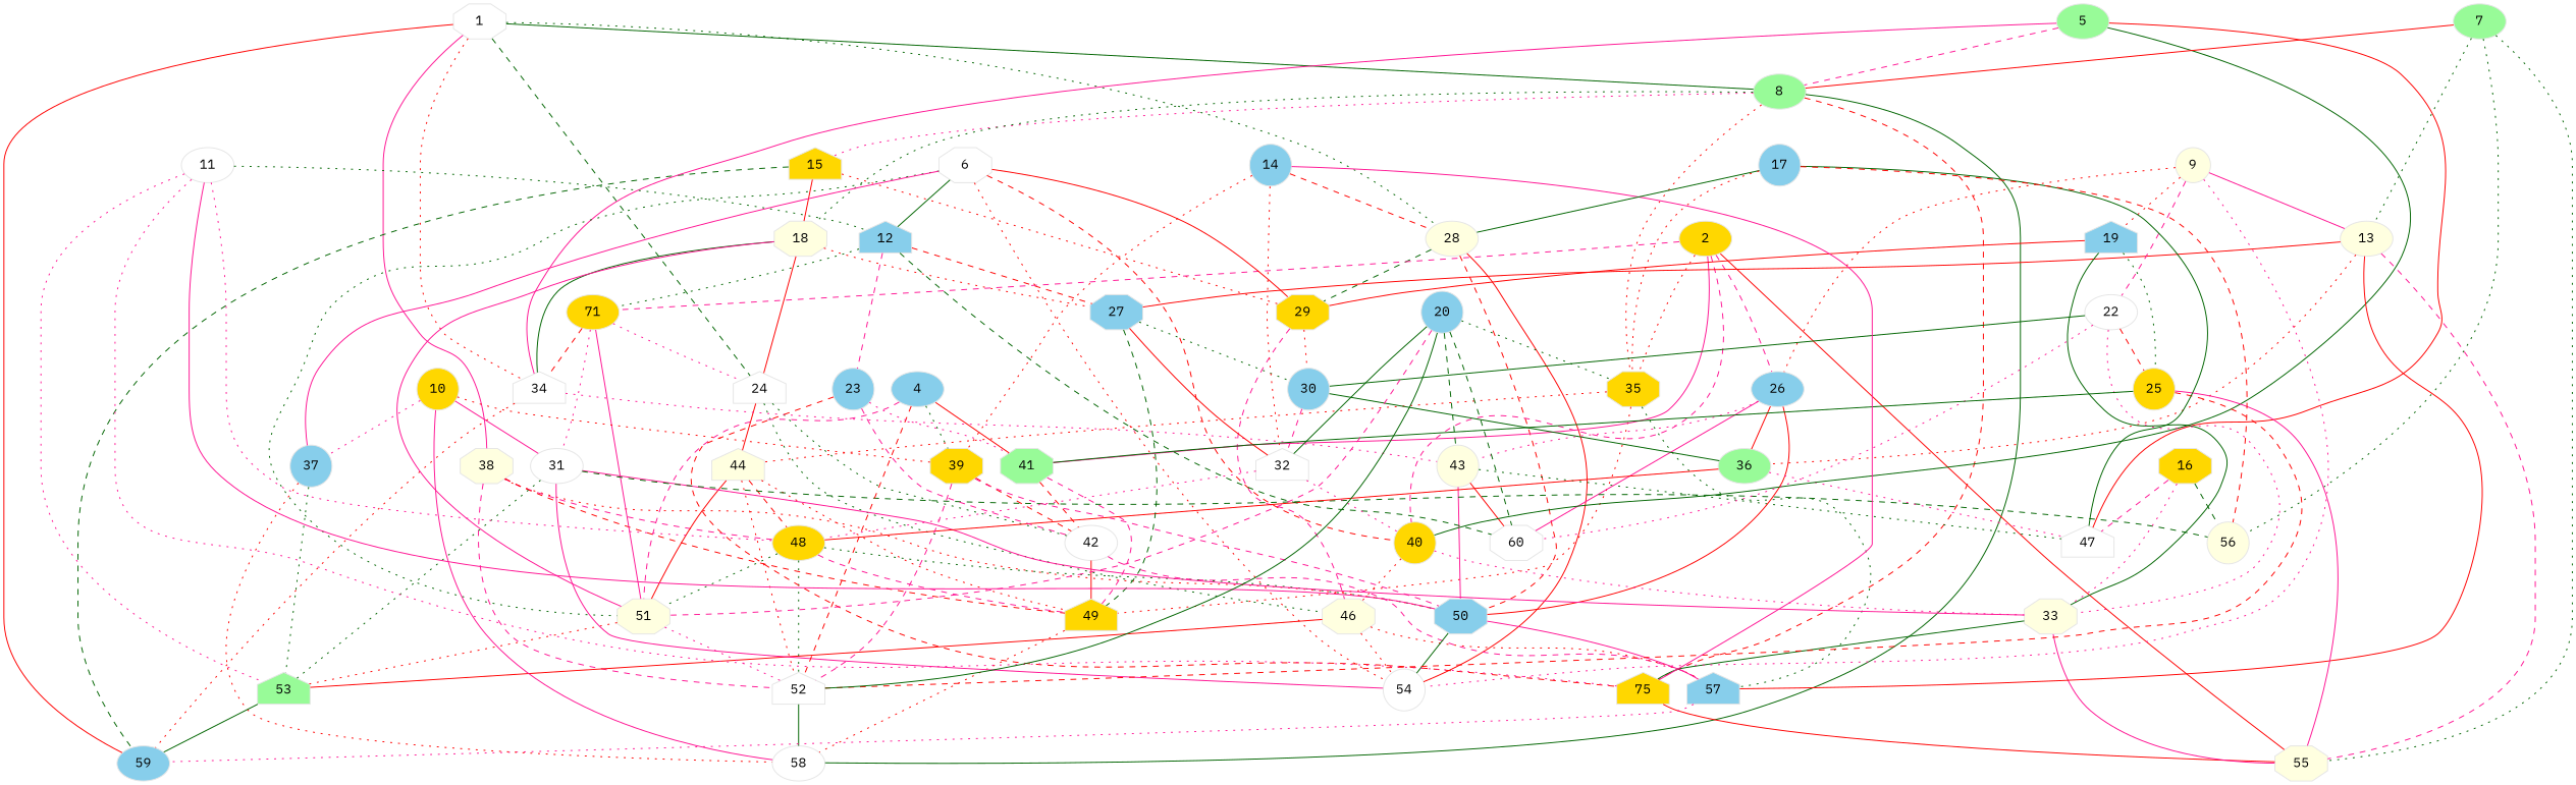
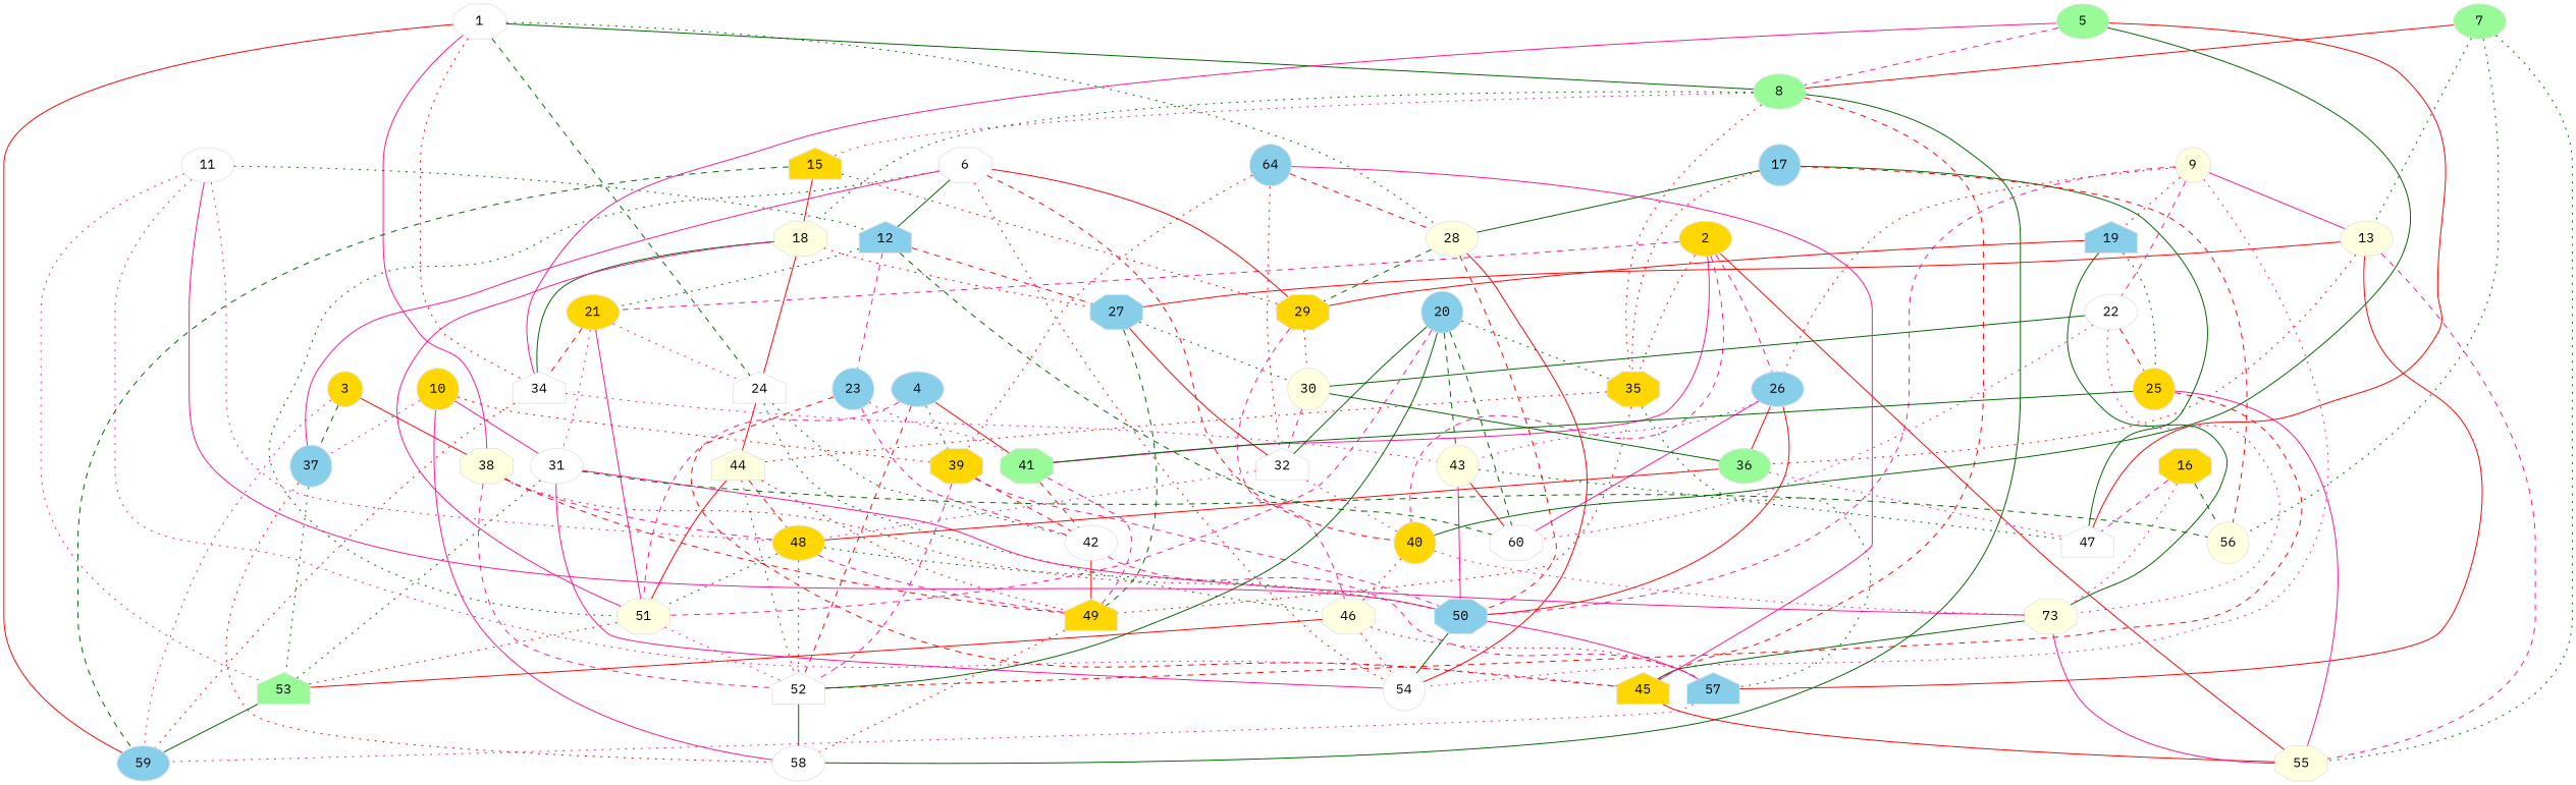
  graph {
    fontname="IBM Plex Mono"
    node [color=gray90 fillcolor=white fontname="IBM Plex Mono" shape=ellipse style=filled]
    edge [color=red fontname="IBM Plex Mono" style=dotted weight=1.0]
    1 [shape=octagon]
    8 [fillcolor=palegreen]
    24 [shape=house]
    28 [fillcolor=lightyellow]
    34 [shape=house]
    38 [fillcolor=lightyellow shape=octagon]
    59 [fillcolor=skyblue]
    35 [fillcolor=gold shape=octagon]
    15 [fillcolor=gold shape=house]
    18 [fillcolor=lightyellow shape=octagon]
-   45 [fillcolor=gold shape=house label=75]
+   45 [fillcolor=gold shape=house]
    58
    42
    44 [fillcolor=lightyellow shape=house]
    46 [fillcolor=lightyellow shape=octagon]
    29 [fillcolor=gold shape=octagon]
    54 [shape=circle]
    50 [fillcolor=skyblue shape=octagon]
    43 [fillcolor=lightyellow shape=circle]
    52 [shape=house]
    48 [fillcolor=gold]
    49 [fillcolor=gold shape=house]
    2 [fillcolor=gold]
-   21 [fillcolor=gold label=71]
+   21 [fillcolor=gold]
    26 [fillcolor=skyblue]
    40 [fillcolor=gold shape=circle]
    41 [fillcolor=palegreen shape=octagon]
    55 [fillcolor=lightyellow shape=octagon]
    51 [fillcolor=lightyellow shape=octagon]
    31
    60 [shape=octagon]
    36 [fillcolor=palegreen]
    57 [fillcolor=skyblue shape=house]
-   33 [fillcolor=lightyellow shape=octagon]
+   33 [fillcolor=lightyellow shape=octagon label=73]
+   3 [fillcolor=gold shape=circle]
    37 [fillcolor=skyblue shape=circle]
    53 [fillcolor=palegreen shape=house]
    4 [fillcolor=skyblue]
    39 [fillcolor=gold shape=octagon]
    5 [fillcolor=palegreen]
    47 [shape=house]
    6 [shape=octagon]
    12 [fillcolor=skyblue shape=house]
    23 [fillcolor=skyblue shape=circle]
    27 [fillcolor=skyblue shape=octagon]
-   30 [fillcolor=skyblue shape=circle]
+   30 [fillcolor=lightyellow shape=circle]
    7 [fillcolor=palegreen]
    13 [fillcolor=lightyellow]
    56 [fillcolor=lightyellow shape=circle]
    9 [fillcolor=lightyellow shape=circle]
    19 [fillcolor=skyblue shape=house]
    22
    25 [fillcolor=gold shape=circle]
    10 [fillcolor=gold shape=circle]
    11
    32 [shape=house]
-   14 [fillcolor=skyblue shape=circle]
+   14 [fillcolor=skyblue shape=circle label=64]
    16 [fillcolor=gold shape=octagon]
    17 [fillcolor=skyblue shape=circle]
    20 [fillcolor=skyblue shape=circle]
    1 -- 8 [color=darkgreen style=solid]
    1 -- 24 [color=darkgreen style=dashed]
    1 -- 28 [color=darkgreen]
    1 -- 34
    1 -- 38 [color=deeppink style=solid]
    1 -- 59 [style=solid]
    8 -- 35
    8 -- 15 [color=deeppink]
    8 -- 18 [color=darkgreen]
    8 -- 45 [style=dashed]
    8 -- 58 [color=darkgreen style=solid]
    24 -- 42 [color=darkgreen]
    24 -- 44 [style=solid]
    24 -- 46 [color=darkgreen]
    28 -- 29 [color=darkgreen style=dashed]
    28 -- 54 [style=solid]
    28 -- 50 [style=dashed]
    34 -- 59
    34 -- 43 [color=deeppink]
    38 -- 50
    38 -- 52 [color=deeppink style=dashed]
    38 -- 48 [color=deeppink style=dashed]
    38 -- 49 [style=dashed]
    35 -- 44
    35 -- 49
    35 -- 57 [color=darkgreen]
    15 -- 59 [color=darkgreen style=dashed]
    15 -- 18 [style=solid]
    15 -- 29
    18 -- 24 [style=solid]
    18 -- 34 [color=darkgreen style=solid]
    18 -- 51 [color=deeppink style=solid]
    18 -- 27
    45 -- 55 [style=solid]
    42 -- 49 [style=solid]
    42 -- 57 [color=deeppink style=dashed]
    44 -- 52
    44 -- 48 [style=dashed]
    44 -- 49
    44 -- 51 [style=solid]
    46 -- 54
    46 -- 57
    46 -- 53 [style=solid]
    29 -- 46 [color=deeppink style=dashed]
    29 -- 30
    50 -- 54 [color=darkgreen style=solid]
    50 -- 57 [color=deeppink style=solid]
    43 -- 50 [color=deeppink style=solid]
    43 -- 60 [style=solid]
    43 -- 47 [color=darkgreen]
    52 -- 58 [color=darkgreen style=solid]
    48 -- 50 [color=darkgreen]
    48 -- 52 [color=darkgreen]
    48 -- 49 [color=deeppink style=dashed]
    48 -- 51 [color=darkgreen]
    49 -- 58
    2 -- 35
    2 -- 21 [color=deeppink style=dashed]
    2 -- 26 [color=deeppink style=dashed]
    2 -- 40 [color=deeppink style=dashed]
    2 -- 41 [color=deeppink style=solid]
    2 -- 55 [style=solid]
    21 -- 24 [color=deeppink]
    21 -- 34 [style=dashed]
    21 -- 51 [color=deeppink style=solid]
    21 -- 31 [color=deeppink]
    26 -- 50 [style=solid]
    26 -- 43 [color=deeppink]
    26 -- 60 [color=deeppink style=solid]
    26 -- 36 [style=solid]
    40 -- 46
    40 -- 33 [color=deeppink]
    41 -- 42 [style=dashed]
    41 -- 49 [color=deeppink style=dashed]
    51 -- 52 [color=deeppink weight=2.0]
    51 -- 53
    31 -- 54 [color=deeppink style=solid]
    31 -- 33 [color=deeppink style=solid]
    31 -- 53 [color=darkgreen]
    31 -- 56 [color=darkgreen style=dashed]
    36 -- 48 [style=solid]
    36 -- 47 [color=deeppink]
    57 -- 59 [color=deeppink]
    33 -- 45 [color=darkgreen style=solid]
    33 -- 55 [color=deeppink style=solid]
+   3 -- 38 [style=solid]
+   3 -- 59 [color=deeppink]
+   3 -- 37 [color=darkgreen style=dashed weight=2.0]
    37 -- 58
    37 -- 53 [color=darkgreen]
    53 -- 59 [color=darkgreen style=solid]
    4 -- 52 [style=dashed]
    4 -- 41 [style=solid]
    4 -- 51 [color=deeppink style=dashed]
    4 -- 39 [color=darkgreen]
    39 -- 42 [style=dashed]
    39 -- 50 [color=deeppink style=dashed]
    39 -- 52 [color=deeppink style=dashed]
    5 -- 8 [color=deeppink style=dashed]
    5 -- 34 [color=deeppink style=solid]
    5 -- 40 [color=darkgreen style=solid]
    5 -- 47 [style=solid]
    6 -- 29 [style=solid]
    6 -- 54
    6 -- 40 [style=dashed]
    6 -- 51 [color=darkgreen]
    6 -- 37 [color=deeppink style=solid]
    6 -- 12 [color=darkgreen style=solid]
    12 -- 21 [color=darkgreen]
    12 -- 60 [color=darkgreen style=dashed]
    12 -- 23 [color=deeppink style=dashed]
    12 -- 27 [style=dashed]
    23 -- 45 [style=dashed]
    23 -- 42 [color=deeppink style=dashed]
    23 -- 41 [color=deeppink]
    27 -- 49 [color=darkgreen style=dashed]
    27 -- 30 [color=darkgreen]
    27 -- 32 [style=solid]
    30 -- 36 [color=darkgreen style=solid weight=2.0]
    30 -- 32 [color=deeppink style=dashed]
    7 -- 8 [style=solid]
    7 -- 55 [color=darkgreen]
    7 -- 13 [color=darkgreen]
    7 -- 56 [color=darkgreen]
    13 -- 55 [color=deeppink style=dashed]
    13 -- 36
    13 -- 57 [style=solid]
    13 -- 27 [style=solid]
    9 -- 54 [color=deeppink]
+   9 -- 50 [color=deeppink style=dashed]
    9 -- 26
    9 -- 13 [color=deeppink style=solid]
    9 -- 19
    9 -- 22 [color=deeppink style=dashed]
    19 -- 29 [style=solid]
    19 -- 33 [color=darkgreen style=solid]
    19 -- 25 [color=darkgreen]
    22 -- 60 [color=deeppink]
    22 -- 33 [color=deeppink]
    22 -- 30 [color=darkgreen style=solid]
    22 -- 25 [style=dashed]
    25 -- 52 [style=dashed]
    25 -- 41 [color=darkgreen style=solid]
    25 -- 55 [color=deeppink style=solid]
    10 -- 58 [color=deeppink style=solid]
    10 -- 31 [color=deeppink style=solid]
    10 -- 37 [color=deeppink]
    10 -- 39
    11 -- 45 [color=deeppink]
    11 -- 50 [color=deeppink style=solid]
    11 -- 48 [color=deeppink weight=2.0]
    11 -- 53 [color=deeppink]
    11 -- 12 [color=darkgreen]
    32 -- 48 [color=deeppink]
    32 -- 40 [color=deeppink]
    14 -- 28 [style=dashed]
    14 -- 45 [color=deeppink style=solid]
    14 -- 39
    14 -- 32
    16 -- 33 [color=deeppink]
    16 -- 47 [color=deeppink style=dashed]
    16 -- 56 [color=darkgreen style=dashed weight=2.0]
    17 -- 28 [color=darkgreen style=solid]
    17 -- 35
    17 -- 47 [color=darkgreen style=solid]
    17 -- 56 [style=dashed]
    20 -- 35 [color=darkgreen]
    20 -- 43 [color=darkgreen style=dashed]
    20 -- 52 [color=darkgreen style=solid]
    20 -- 51 [color=deeppink style=dashed]
    20 -- 60 [color=darkgreen style=dashed]
    20 -- 32 [color=darkgreen style=solid]
  }
